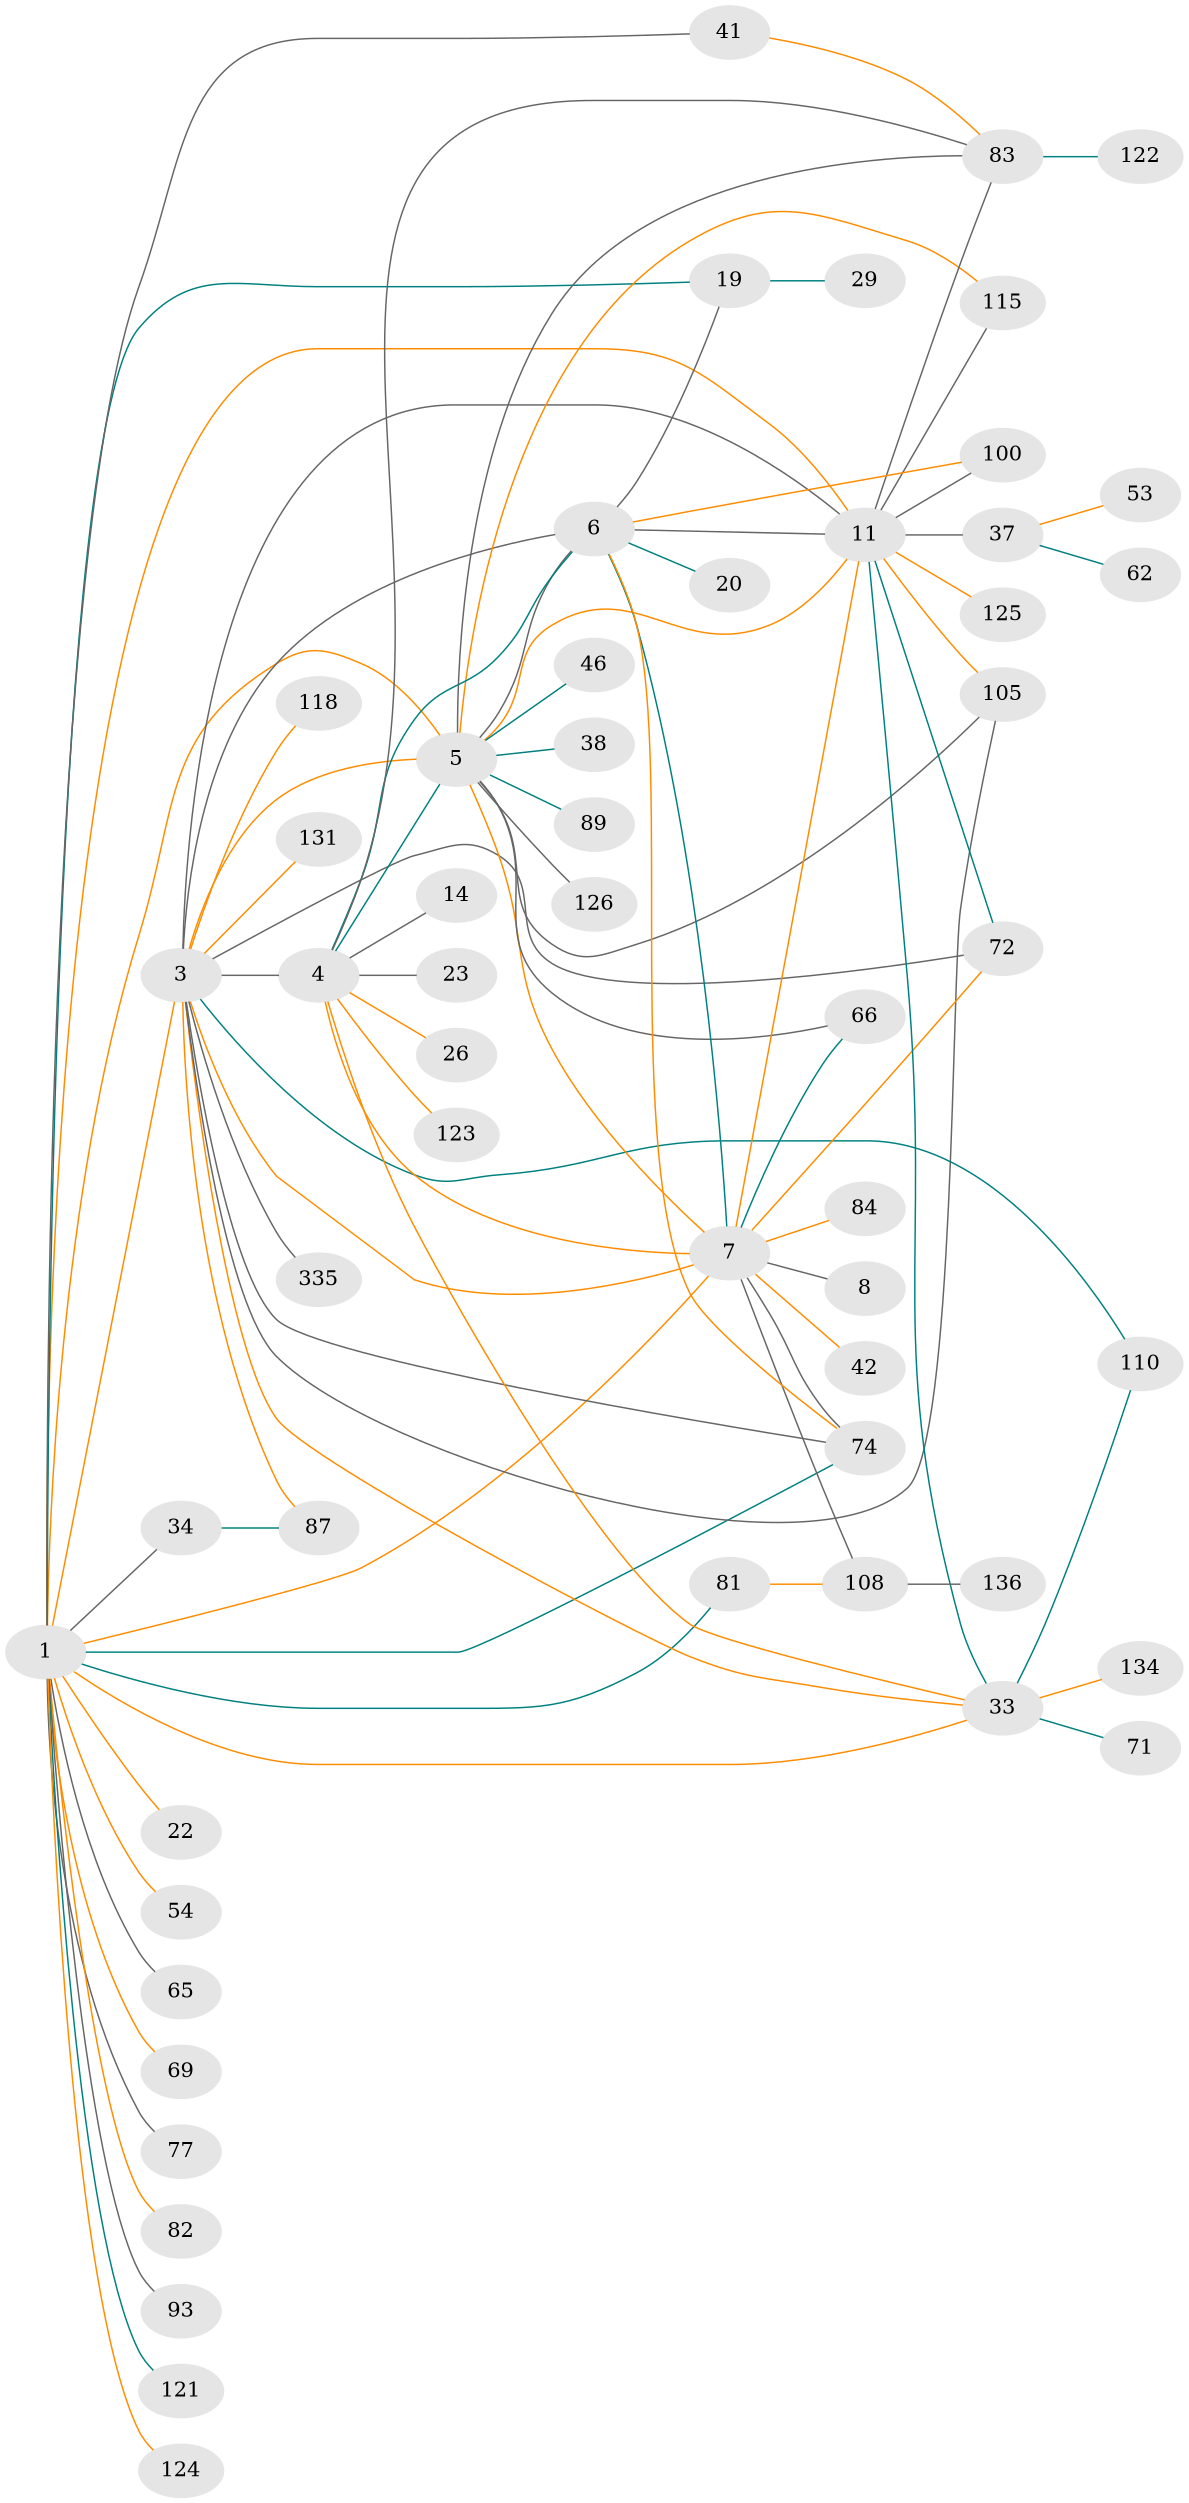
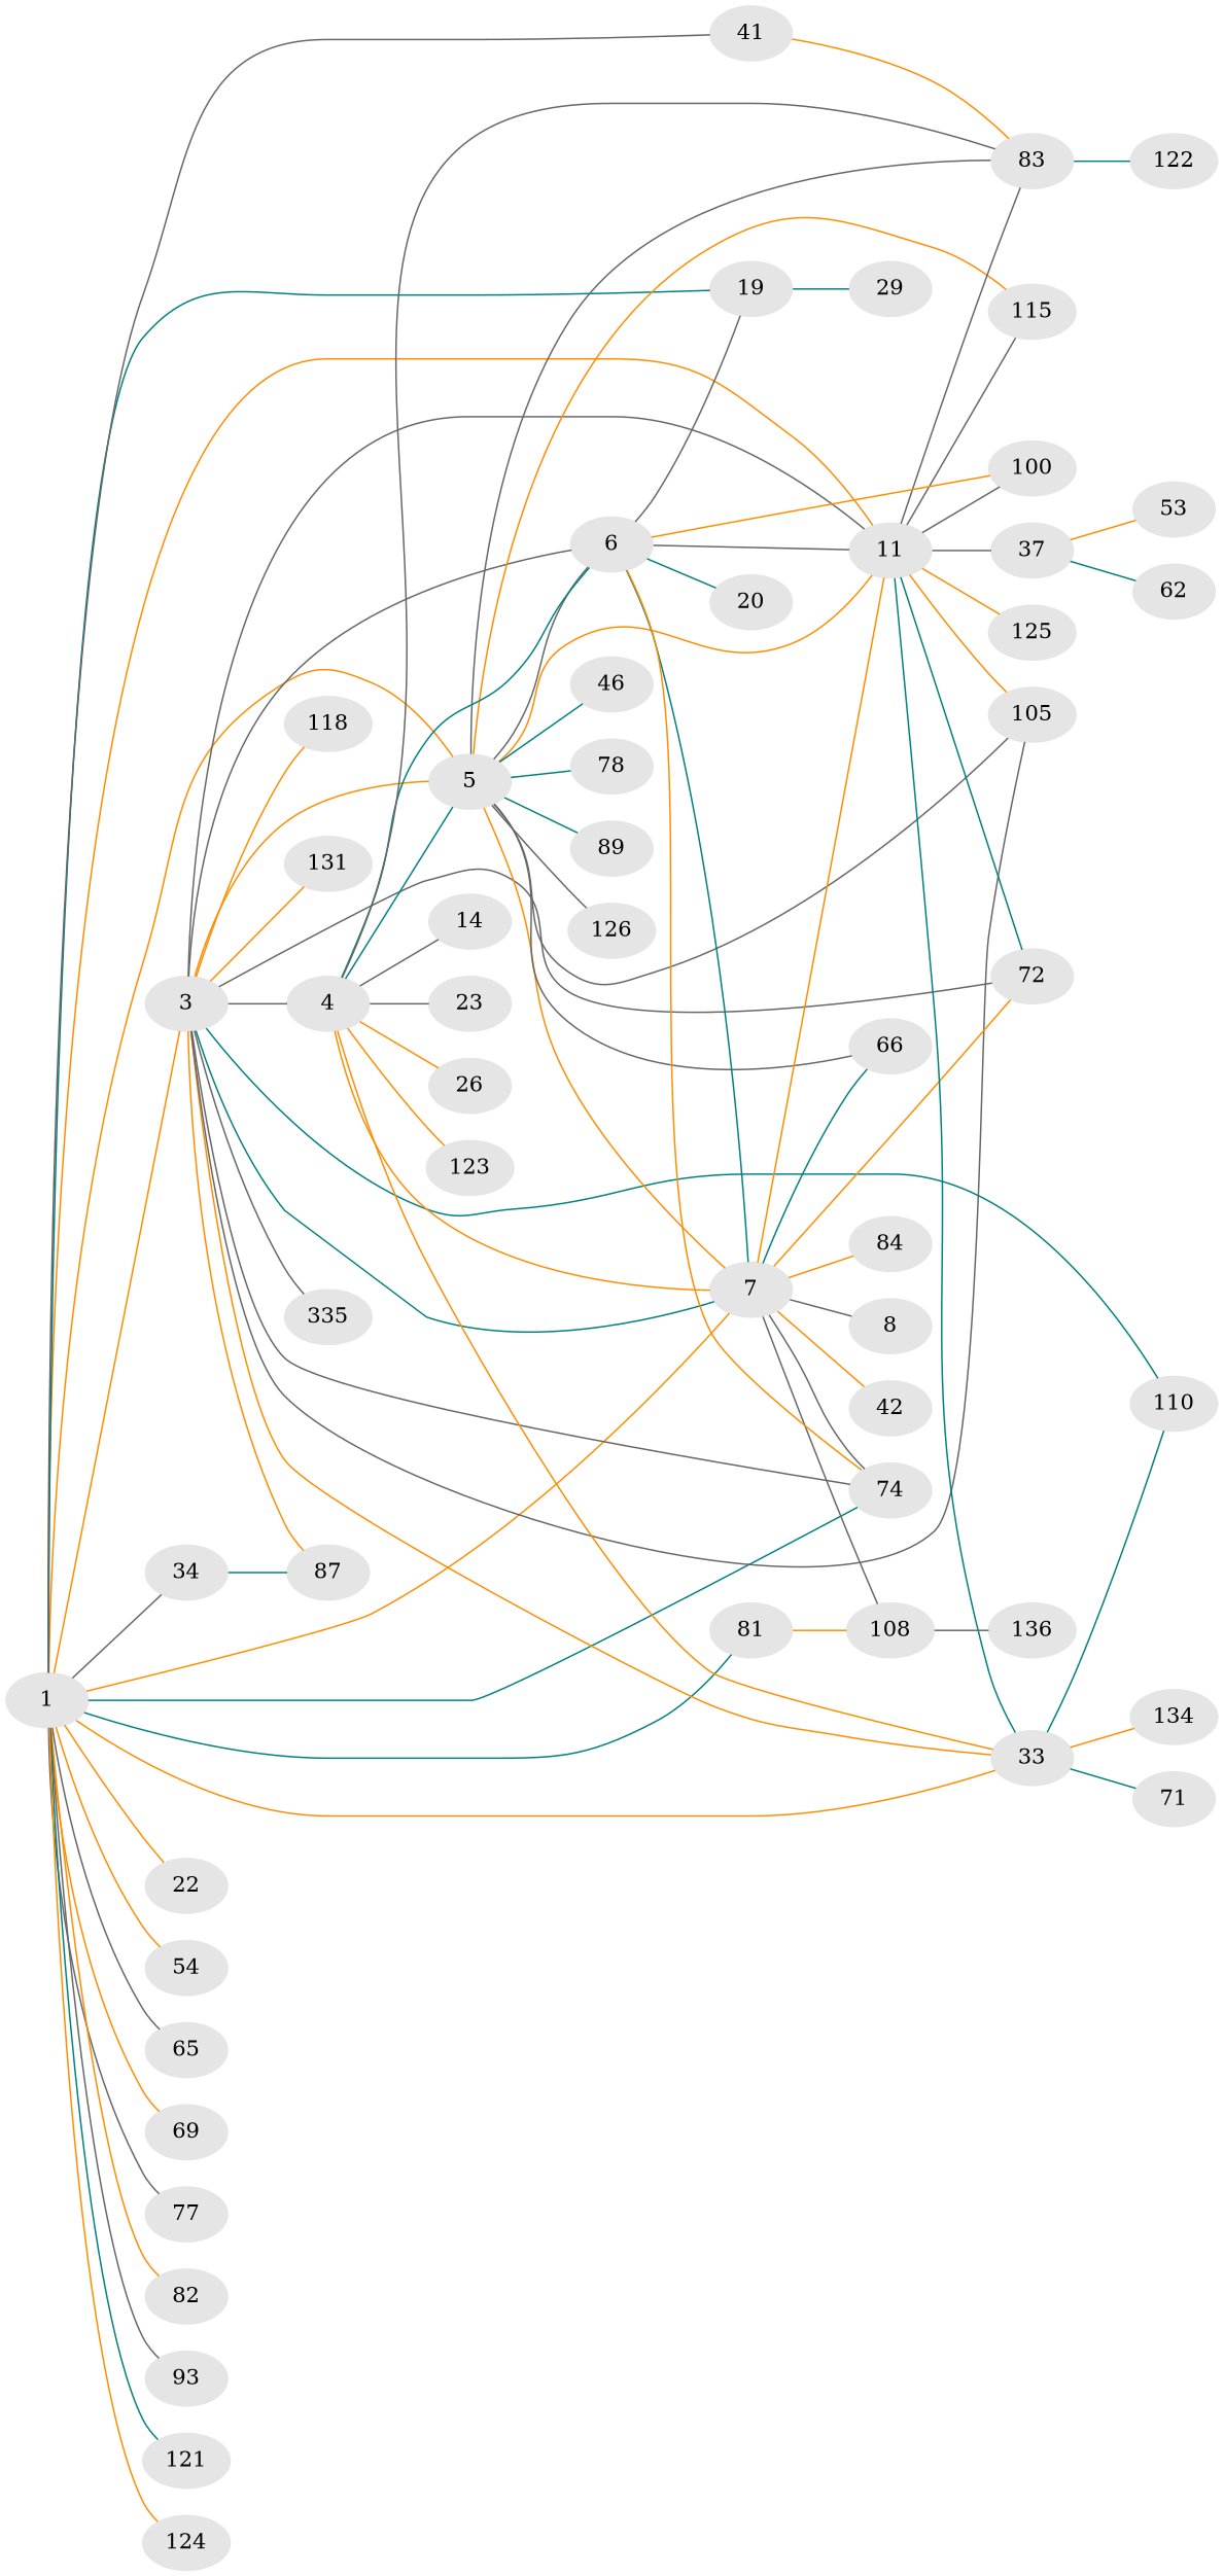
  graph {
    rankdir=LR
    node [color=gray90 style=filled]
    edge [color=darkorange]
    1 [super="+2"]
    3 [super="+25+27+18+43+109+48+58+9+92"]
    5 [super="+130+79+132+12+10+91+127"]
    7 [super="+61+30"]
    11 [super="+88+28+57"]
    19 [super="+39+32"]
    22
    33 [super="+140+40+94+90+107"]
    34
    41
    54 [super="+59"]
    65
    69
    74
    77
    81
    82
    93
    121
    124
    4 [super="+133+86+67+38+52+24+44+99+55+21"]
    6 [super="+68+15+51+35"]
    72
    87
    105 [super="+106+116"]
    110
    118
    131
    n29 [label=335]
    83 [super="+114"]
    46
    66 [super="+102"]
-   78 [label=38]
+   78
    89
    115
    126
    8
    42
    84
    108
    100
    37 [super="+56+137+73+104"]
    125
    29
    71
    134
    14
    23
    26
    123
    20 [super="+75+103"]
    122
    136
    53
    62
    1 -- 3
    1 -- 5 [weight=3]
    1 -- 7 [weight=2]
    1 -- 11 [weight=3]
    1 -- 19 [color=teal]
    1 -- 22
    1 -- 33 [weight=2]
    1 -- 34 [color=gray40]
    1 -- 41 [color=gray40]
    1 -- 54
    1 -- 65 [color=gray40]
    1 -- 69
    1 -- 74 [color=teal]
    1 -- 77 [color=gray40]
    1 -- 81 [color=teal]
    1 -- 82
    1 -- 93 [color=gray40]
    1 -- 121 [color=teal]
    1 -- 124
    3 -- 5 [weight=3]
-   3 -- 7
+   3 -- 7 [color=teal]
    3 -- 11 [color=gray40 weight=3]
    3 -- 33 [weight=3]
    3 -- 74 [color=gray40]
    3 -- 4 [color=gray40 weight=5]
    3 -- 6 [color=gray40 weight=3]
    3 -- 72 [color=gray40]
    3 -- 87
    3 -- 105 [color=gray40]
    3 -- 110 [color=teal]
    3 -- 118
    3 -- 131
    3 -- n29 [color=gray40]
    5 -- 7 [weight=2]
    5 -- 11 [weight=2]
    5 -- 6 [color=gray40 weight=2]
    5 -- 105 [color=gray40]
    5 -- 83 [color=gray40 weight=3]
    5 -- 46 [color=teal]
    5 -- 66 [color=gray40]
    5 -- 78 [color=teal]
    5 -- 89 [color=teal]
    5 -- 115
    5 -- 126 [color=gray40]
    7 -- 11
    7 -- 74 [color=gray40]
    7 -- 72
    7 -- 66 [color=teal]
    7 -- 8 [color=gray40]
    7 -- 42
    7 -- 84
    7 -- 108 [color=gray40]
    11 -- 33 [color=teal weight=2]
    11 -- 72 [color=teal]
    11 -- 105 [weight=3]
    11 -- 83 [color=gray40]
    11 -- 115 [color=gray40]
    11 -- 100 [color=gray40]
    11 -- 37 [color=gray40 weight=2]
    11 -- 125
    19 -- 29 [color=teal]
    33 -- 110 [color=teal]
    33 -- 71 [color=teal]
    33 -- 134
    34 -- 87 [color=teal]
    41 -- 83
    81 -- 108
    4 -- 5 [color=teal]
    4 -- 7 [weight=5]
    4 -- 33
    4 -- 6 [color=teal weight=2]
    4 -- 83 [color=gray40 weight=2]
    4 -- 14 [color=gray40]
    4 -- 23 [color=gray40]
    4 -- 26
    4 -- 123
    6 -- 7 [color=teal]
    6 -- 11 [color=gray40]
    6 -- 19 [color=gray40]
    6 -- 74
    6 -- 100
    6 -- 20 [color=teal]
    83 -- 122 [color=teal]
    108 -- 136 [color=gray40]
    37 -- 53
    37 -- 62 [color=teal]
  }
